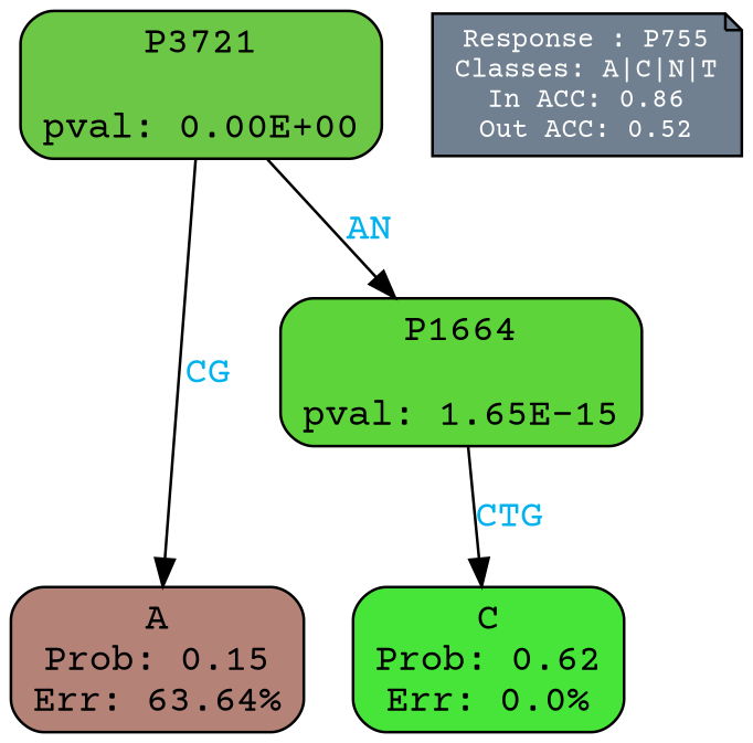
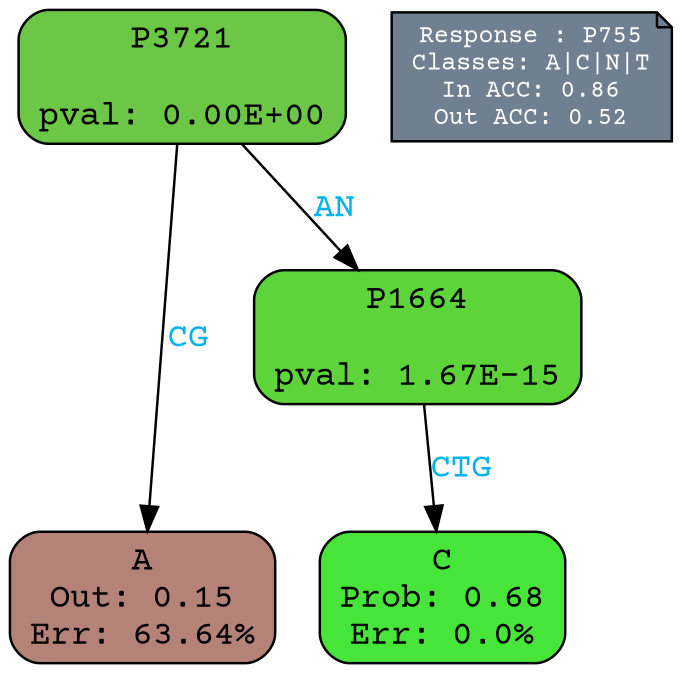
  digraph {
    fontname="Courier Prime"
    ranksep=equally
    splines=polylines
    node [color=black fontname="Courier Prime" shape=box style="filled, rounded"]
    edge [fontcolor=deepskyblue2 fontname="Courier Prime"]
-   n1 [fillcolor="#47e539" label="C\nProb: 0.62\nErr: 0.0%"]
-   n2 [fillcolor="#b48277" label="A\nProb: 0.15\nErr: 63.64%"]
+   n1 [fillcolor="#47e539" label="C\nProb: 0.68\nErr: 0.0%"]
+   n2 [fillcolor="#b48277" label="A\nOut: 0.15\nErr: 63.64%"]
    n3 [align=left fillcolor=slategray fontcolor=white fontsize=10 label="Response : P755\nClasses: A|C|N|T\nIn ACC: 0.86\nOut ACC: 0.52\n" shape=note style=filled]
    n4 [fillcolor="#6bc745" label="P3721\n\npval: 0.00E+00"]
-   n5 [fillcolor="#5ed43b" label="P1664\n\npval: 1.65E-15"]
+   n5 [fillcolor="#5ed43b" label="P1664\n\npval: 1.67E-15"]
    subgraph sub_1 {
      rank=same
      n1
      n2
    }
    subgraph sub_2 {
      rank=same
      n3
      n4
    }
    n4 -> n2 [label=CG]
    n4 -> n5 [label=AN]
    n5 -> n1 [label=CTG]
  }
